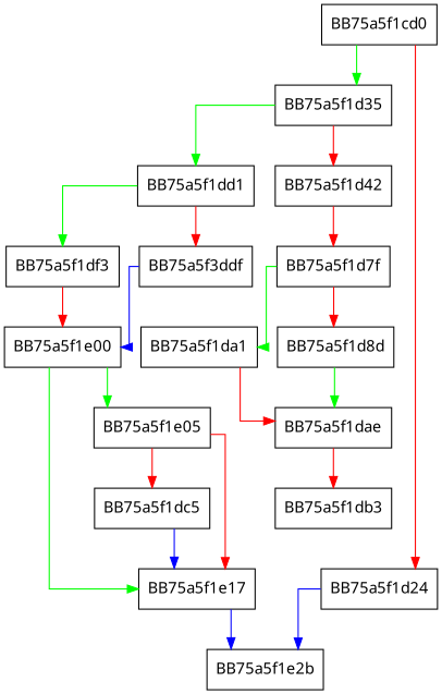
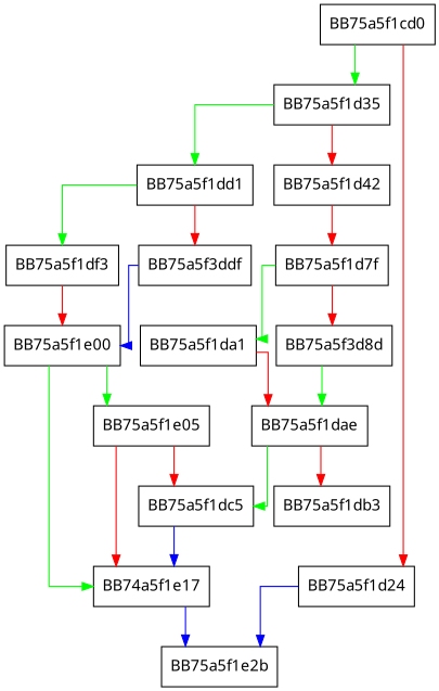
  digraph {
    fontname="Noto Sans"
    splines=ortho
    node [fontname="Noto Sans" shape=box]
    edge [color=red fontname="Noto Sans"]
    BB75a5f1cd0
    BB75a5f1d35
    BB75a5f1d24
    BB75a5f1dd1
    BB75a5f1d42
    BB75a5f1e2b
    BB75a5f1df3
    n8 [label=BB75a5f3ddf]
    BB75a5f1d7f
    BB75a5f1e00
    BB75a5f1da1
-   BB75a5f1d8d
+   BB75a5f1d8d [label=BB75a5f3d8d]
    BB75a5f1dae
    BB75a5f1dc5
    BB75a5f1db3
-   BB75a5f1e17
+   BB75a5f1e17 [label=BB74a5f1e17]
    BB75a5f1e05
    BB75a5f1cd0 -> BB75a5f1d35 [color=green]
    BB75a5f1cd0 -> BB75a5f1d24
    BB75a5f1d35 -> BB75a5f1dd1 [color=green]
    BB75a5f1d35 -> BB75a5f1d42
    BB75a5f1d24 -> BB75a5f1e2b [color=blue]
    BB75a5f1dd1 -> BB75a5f1df3 [color=green]
    BB75a5f1dd1 -> n8
    BB75a5f1d42 -> BB75a5f1d7f
    BB75a5f1df3 -> BB75a5f1e00
    n8 -> BB75a5f1e00 [color=blue]
    BB75a5f1d7f -> BB75a5f1da1 [color=green]
    BB75a5f1d7f -> BB75a5f1d8d
    BB75a5f1e00 -> BB75a5f1e17 [color=green]
    BB75a5f1e00 -> BB75a5f1e05 [color=green]
    BB75a5f1da1 -> BB75a5f1dae
    BB75a5f1d8d -> BB75a5f1dae [color=green]
+   BB75a5f1dae -> BB75a5f1dc5 [color=green]
    BB75a5f1dae -> BB75a5f1db3
    BB75a5f1dc5 -> BB75a5f1e17 [color=blue]
    BB75a5f1e17 -> BB75a5f1e2b [color=blue]
    BB75a5f1e05 -> BB75a5f1dc5
    BB75a5f1e05 -> BB75a5f1e17
  }
